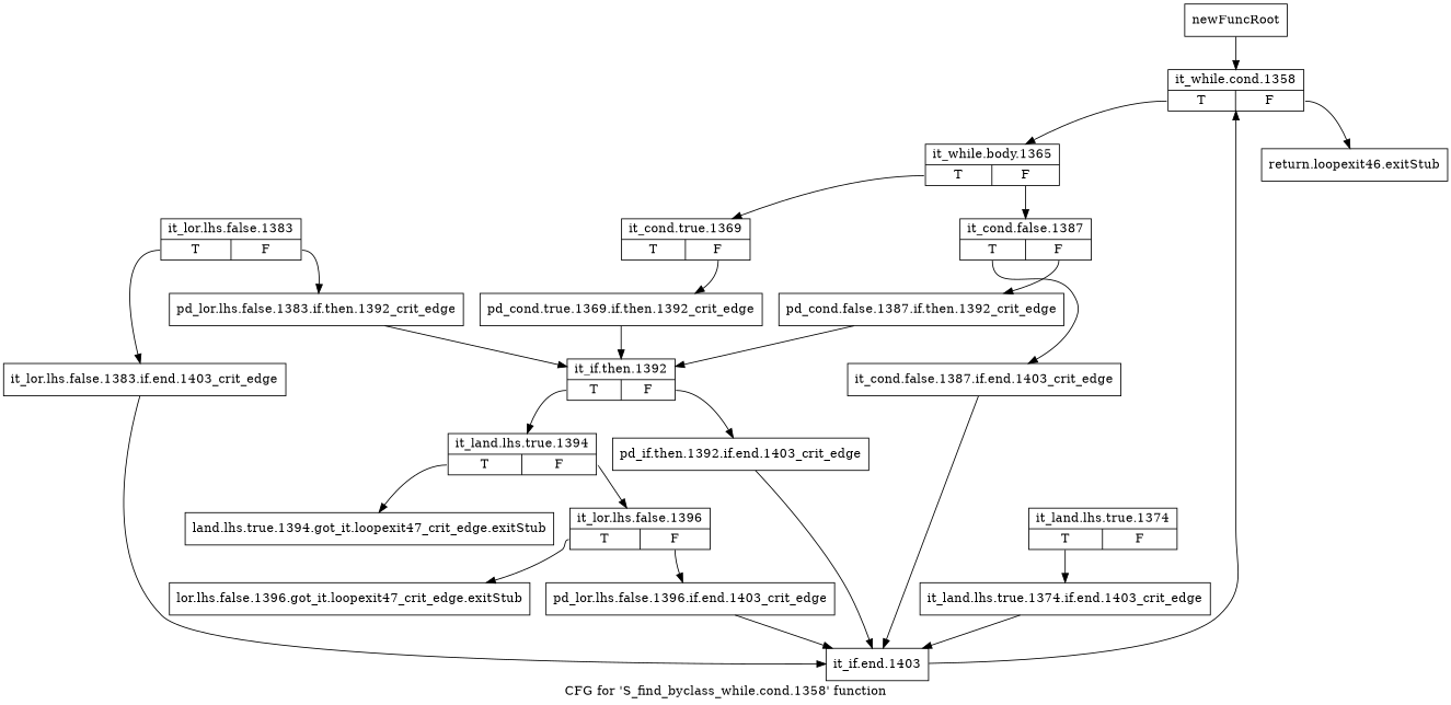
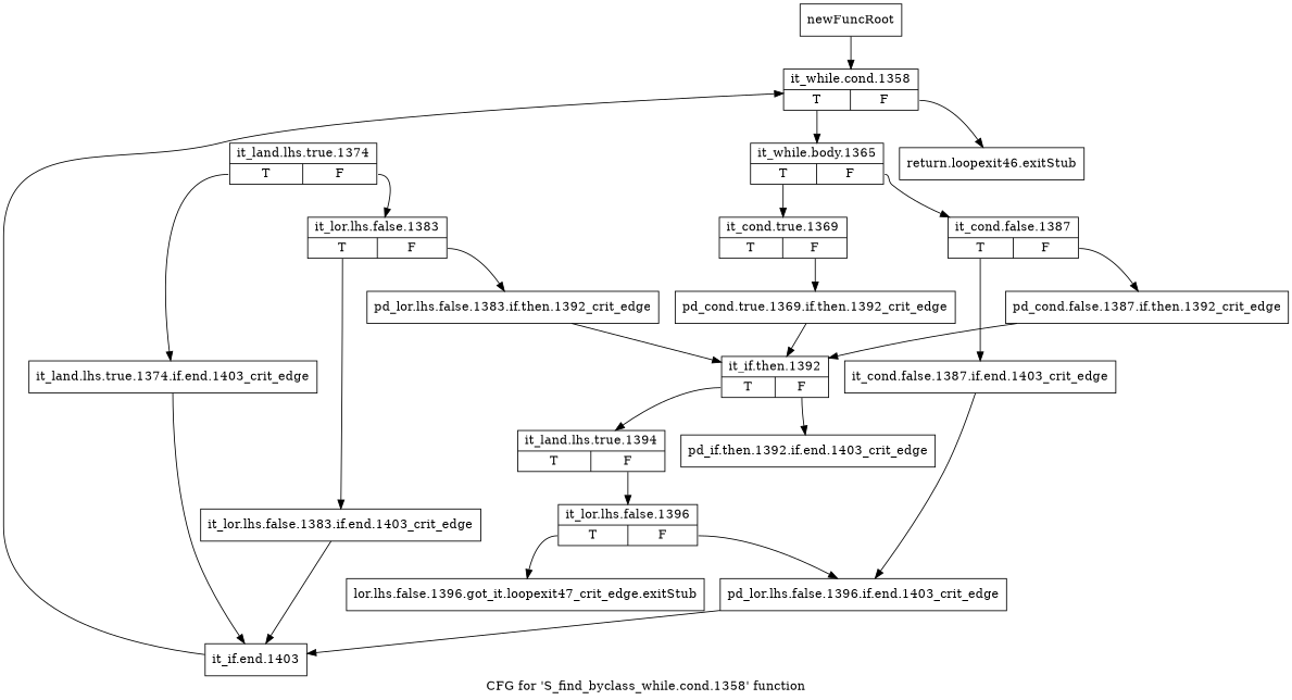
  digraph {
    label="CFG for 'S_find_byclass_while.cond.1358' function"
    node [shape=record]
    n1 [label="{newFuncRoot}"]
    n2 [label="{it_while.cond.1358|{<s0>T|<s1>F}}"]
    n3 [label="{return.loopexit46.exitStub}"]
    n4 [label="{it_while.body.1365|{<s0>T|<s1>F}}"]
    n5 [label="{it_cond.true.1369|{<s0>T|<s1>F}}"]
    n6 [label="{it_cond.false.1387|{<s0>T|<s1>F}}"]
-   n7 [label="{land.lhs.true.1394.got_it.loopexit47_crit_edge.exitStub}"]
    n8 [label="{lor.lhs.false.1396.got_it.loopexit47_crit_edge.exitStub}"]
    n9 [label="{pd_cond.true.1369.if.then.1392_crit_edge}"]
    n10 [label="{it_cond.false.1387.if.end.1403_crit_edge}"]
    n11 [label="{pd_cond.false.1387.if.then.1392_crit_edge}"]
    n12 [label="{it_land.lhs.true.1374|{<s0>T|<s1>F}}"]
    n13 [label="{it_land.lhs.true.1374.if.end.1403_crit_edge}"]
    n14 [label="{it_lor.lhs.false.1383|{<s0>T|<s1>F}}"]
    n15 [label="{it_if.then.1392|{<s0>T|<s1>F}}"]
    n16 [label="{it_if.end.1403}"]
    n17 [label="{it_land.lhs.true.1394|{<s0>T|<s1>F}}"]
    n18 [label="{pd_if.then.1392.if.end.1403_crit_edge}"]
    n19 [label="{it_lor.lhs.false.1396|{<s0>T|<s1>F}}"]
    n20 [label="{it_lor.lhs.false.1383.if.end.1403_crit_edge}"]
    n21 [label="{pd_lor.lhs.false.1383.if.then.1392_crit_edge}"]
    n22 [label="{pd_lor.lhs.false.1396.if.end.1403_crit_edge}"]
    n1 -> n2
    n2 -> n3 [tailport=s1]
    n2 -> n4 [tailport=s0]
    n4 -> n5 [tailport=s0]
    n4 -> n6 [tailport=s1]
    n5 -> n9 [tailport=s1]
    n6 -> n10 [tailport=s0]
    n6 -> n11 [tailport=s1]
    n9 -> n15
-   n10 -> n16
+   n10 -> n22
    n11 -> n15
    n12 -> n13 [tailport=s0]
+   n12 -> n14 [tailport=s1]
    n13 -> n16
    n14 -> n20 [tailport=s0]
    n14 -> n21 [tailport=s1]
    n15 -> n17 [tailport=s0]
    n15 -> n18 [tailport=s1]
    n16 -> n2
-   n17 -> n7 [tailport=s0]
    n17 -> n19 [tailport=s1]
-   n18 -> n16
    n19 -> n8 [tailport=s0]
    n19 -> n22 [tailport=s1]
    n20 -> n16
    n21 -> n15
    n22 -> n16
  }
